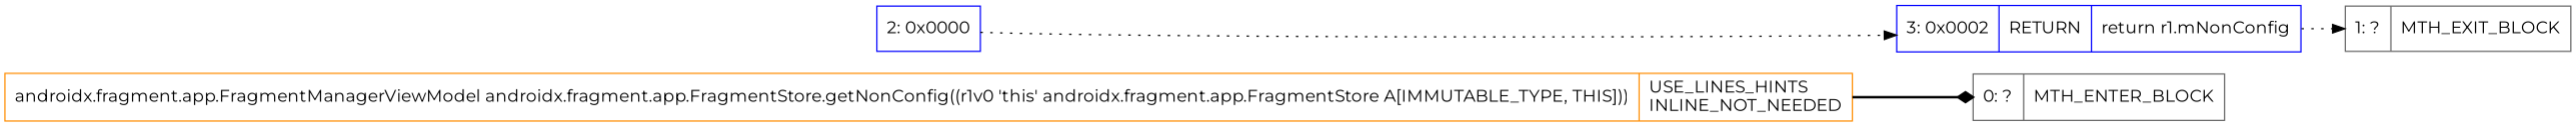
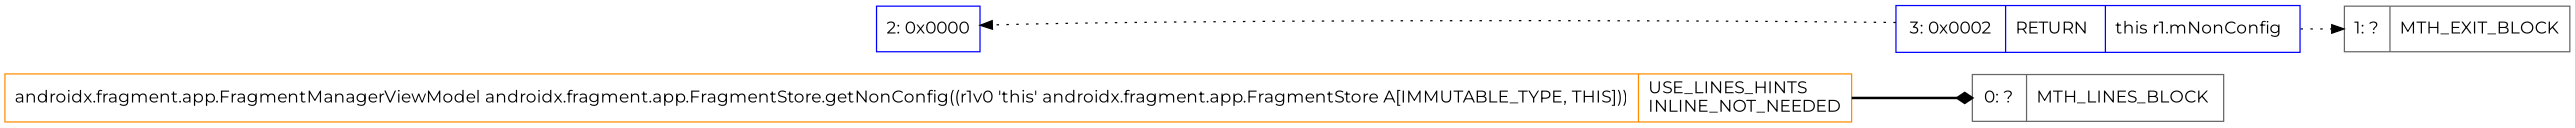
  digraph {
    fontname=Montserrat
    rankdir=LR
    node [color=gray40 fontname=Montserrat shape=record]
    edge [arrowhead=normal fontname=Montserrat style=dotted]
-   n1 [label="{0\:\ ?|MTH_ENTER_BLOCK\l}"]
+   n1 [label="{0\:\ ?|MTH_LINES_BLOCK\l}"]
    n2 [color=blue label="{2\:\ 0x0000}"]
-   n3 [color=blue label="{3\:\ 0x0002|RETURN\l|return r1.mNonConfig\l}"]
+   n3 [color=blue label="{3\:\ 0x0002|RETURN\l|this r1.mNonConfig\l}"]
    n4 [label="{1\:\ ?|MTH_EXIT_BLOCK\l}"]
    n5 [color=darkorange label="{androidx.fragment.app.FragmentManagerViewModel androidx.fragment.app.FragmentStore.getNonConfig((r1v0 'this' androidx.fragment.app.FragmentStore A[IMMUTABLE_TYPE, THIS]))  | USE_LINES_HINTS\lINLINE_NOT_NEEDED\l}"]
-   n2 -> n3
+   n3 -> n2
    n3 -> n4
    n5 -> n1 [arrowhead=diamond style=bold]
  }
